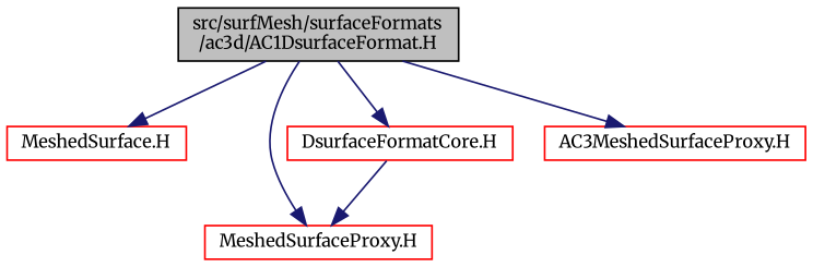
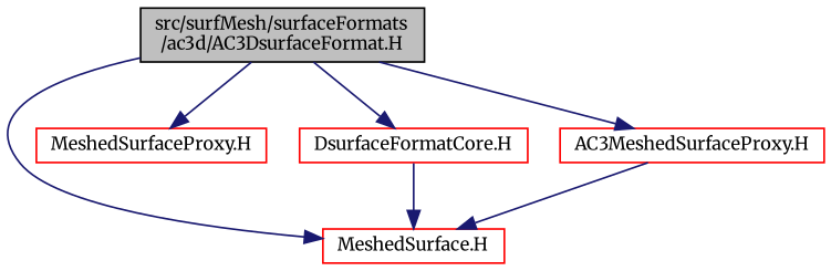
  digraph {
    fontname=Merriweather
    node [color=red fontname=Merriweather fontsize=10 shape=record]
    edge [color=midnightblue fontname=Merriweather fontsize=10 labelfontname=Helvetica labelfontsize=10 style=solid]
-   n1 [color=black fillcolor=grey75 fontcolor=black height=0.2 label="src/surfMesh/surfaceFormats\l/ac3d/AC1DsurfaceFormat.H" style=filled width=0.4]
+   n1 [color=black fillcolor=grey75 fontcolor=black height=0.2 label="src/surfMesh/surfaceFormats\l/ac3d/AC3DsurfaceFormat.H" style=filled width=0.4]
    n2 [height=0.2 label="MeshedSurface.H" width=0.4]
    n3 [height=0.2 label="MeshedSurfaceProxy.H" width=0.4]
    n4 [height=0.2 label="DsurfaceFormatCore.H" width=0.4]
    n5 [height=0.2 label="AC3MeshedSurfaceProxy.H" width=0.4]
    n1 -> n2
    n1 -> n3
    n1 -> n4
    n1 -> n5
-   n4 -> n3
+   n4 -> n2
+   n5 -> n2
  }
